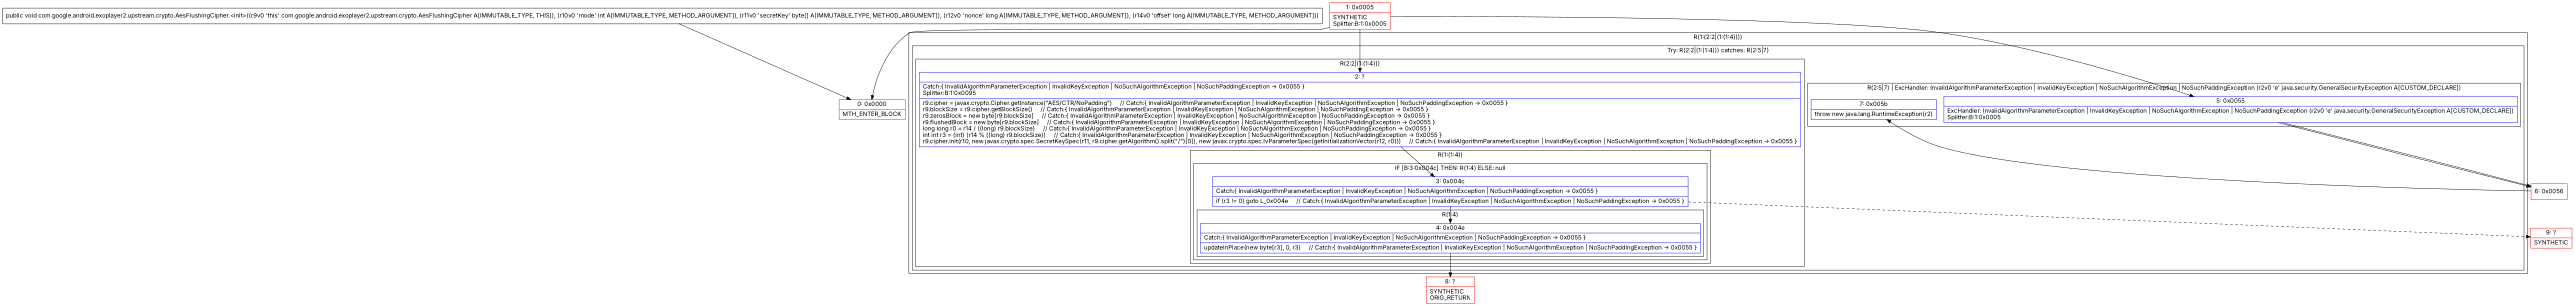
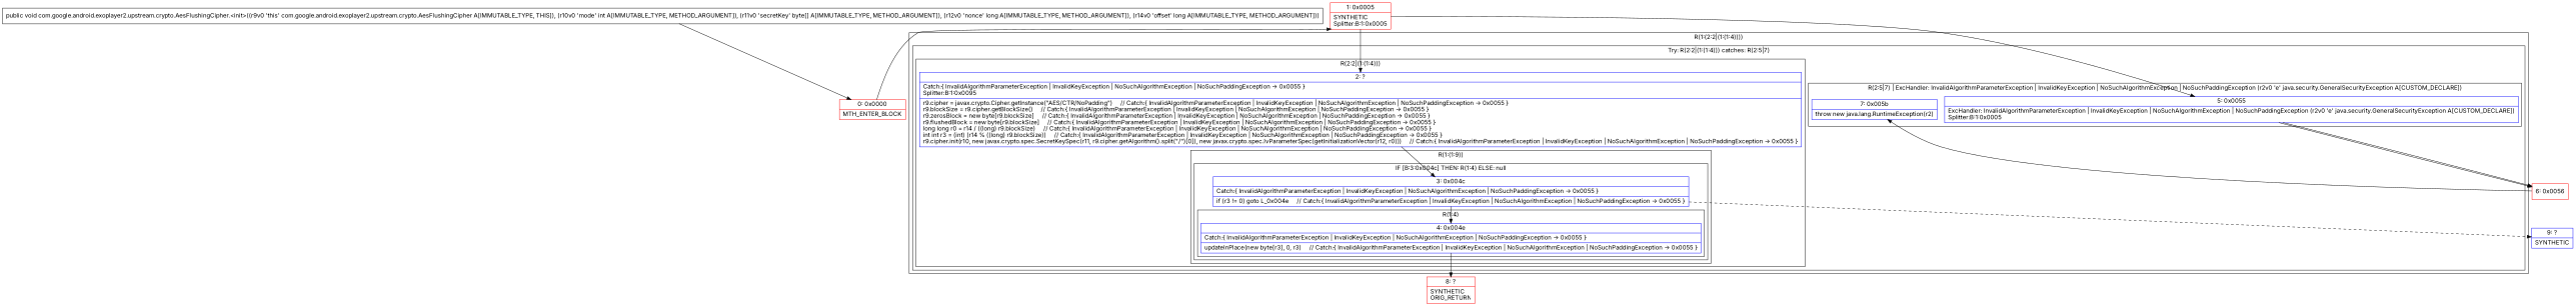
  digraph {
    fontname=Inter
    node [color=blue fontname=Inter shape=record]
    edge [fontname=Inter]
    n1 [label="{4\:\ 0x004e|Catch:\{ InvalidAlgorithmParameterException \| InvalidKeyException \| NoSuchAlgorithmException \| NoSuchPaddingException \-\> 0x0055 \}\l|updateInPlace(new byte[r3], 0, r3)     \/\/ Catch:\{ InvalidAlgorithmParameterException \| InvalidKeyException \| NoSuchAlgorithmException \| NoSuchPaddingException \-\> 0x0055 \}\l}"]
    n2 [label="{3\:\ 0x004c|Catch:\{ InvalidAlgorithmParameterException \| InvalidKeyException \| NoSuchAlgorithmException \| NoSuchPaddingException \-\> 0x0055 \}\l|if (r3 != 0) goto L_0x004e     \/\/ Catch:\{ InvalidAlgorithmParameterException \| InvalidKeyException \| NoSuchAlgorithmException \| NoSuchPaddingException \-\> 0x0055 \}\l}"]
    n3 [label="{2\:\ ?|Catch:\{ InvalidAlgorithmParameterException \| InvalidKeyException \| NoSuchAlgorithmException \| NoSuchPaddingException \-\> 0x0055 \}\lSplitter:B:1:0x0095\l|r9.cipher = javax.crypto.Cipher.getInstance(\"AES\/CTR\/NoPadding\")     \/\/ Catch:\{ InvalidAlgorithmParameterException \| InvalidKeyException \| NoSuchAlgorithmException \| NoSuchPaddingException \-\> 0x0055 \}\lr9.blockSize = r9.cipher.getBlockSize()     \/\/ Catch:\{ InvalidAlgorithmParameterException \| InvalidKeyException \| NoSuchAlgorithmException \| NoSuchPaddingException \-\> 0x0055 \}\lr9.zerosBlock = new byte[r9.blockSize]     \/\/ Catch:\{ InvalidAlgorithmParameterException \| InvalidKeyException \| NoSuchAlgorithmException \| NoSuchPaddingException \-\> 0x0055 \}\lr9.flushedBlock = new byte[r9.blockSize]     \/\/ Catch:\{ InvalidAlgorithmParameterException \| InvalidKeyException \| NoSuchAlgorithmException \| NoSuchPaddingException \-\> 0x0055 \}\llong long r0 = r14 \/ ((long) r9.blockSize)     \/\/ Catch:\{ InvalidAlgorithmParameterException \| InvalidKeyException \| NoSuchAlgorithmException \| NoSuchPaddingException \-\> 0x0055 \}\lint int r3 = (int) (r14 % ((long) r9.blockSize))     \/\/ Catch:\{ InvalidAlgorithmParameterException \| InvalidKeyException \| NoSuchAlgorithmException \| NoSuchPaddingException \-\> 0x0055 \}\lr9.cipher.init(r10, new javax.crypto.spec.SecretKeySpec(r11, r9.cipher.getAlgorithm().split(\"\/\")[0]), new javax.crypto.spec.IvParameterSpec(getInitializationVector(r12, r0)))     \/\/ Catch:\{ InvalidAlgorithmParameterException \| InvalidKeyException \| NoSuchAlgorithmException \| NoSuchPaddingException \-\> 0x0055 \}\l}"]
    n4 [label="{5\:\ 0x0055|ExcHandler: InvalidAlgorithmParameterException \| InvalidKeyException \| NoSuchAlgorithmException \| NoSuchPaddingException (r2v0 'e' java.security.GeneralSecurityException A[CUSTOM_DECLARE])\lSplitter:B:1:0x0005\l}"]
    n5 [label="{7\:\ 0x005b|throw new java.lang.RuntimeException(r2)\l}"]
    n6 [color=red label="{8\:\ ?|SYNTHETIC\lORIG_RETURN\l}"]
-   n7 [color=red label="{9\:\ ?|SYNTHETIC\l}"]
+   n7 [label="{9\:\ ?|SYNTHETIC\l}"]
    n8 [color=red label="{6\:\ 0x0056}"]
    n9 [color=red label="{0\:\ 0x0000|MTH_ENTER_BLOCK\l}"]
    n10 [color=red label="{1\:\ 0x0005|SYNTHETIC\lSplitter:B:1:0x0005\l}"]
    n11 [label="{public void com.google.android.exoplayer2.upstream.crypto.AesFlushingCipher.\<init\>((r9v0 'this' com.google.android.exoplayer2.upstream.crypto.AesFlushingCipher A[IMMUTABLE_TYPE, THIS]), (r10v0 'mode' int A[IMMUTABLE_TYPE, METHOD_ARGUMENT]), (r11v0 'secretKey' byte[] A[IMMUTABLE_TYPE, METHOD_ARGUMENT]), (r12v0 'nonce' long A[IMMUTABLE_TYPE, METHOD_ARGUMENT]), (r14v0 'offset' long A[IMMUTABLE_TYPE, METHOD_ARGUMENT])) }" color=""]
    subgraph cluster_1 {
      label="R(1:(2:2|(1:(1:4))))"
      subgraph cluster_2 {
        label="Try: R(2:2|(1:(1:4))) catches: R(2:5|7)"
        subgraph cluster_3 {
          label="R(2:2|(1:(1:4)))"
          n3
          subgraph cluster_4 {
-           label="R(1:(1:4))"
+           label="R(1:(1:9))"
            subgraph cluster_5 {
              label="IF [B:3:0x004c] THEN: R(1:4) ELSE: null"
              n2
              subgraph cluster_6 {
                label="R(1:4)"
                n1
              }
            }
          }
        }
        subgraph cluster_7 {
          label="R(2:5|7) | ExcHandler: InvalidAlgorithmParameterException \| InvalidKeyException \| NoSuchAlgorithmException \| NoSuchPaddingException (r2v0 'e' java.security.GeneralSecurityException A[CUSTOM_DECLARE])\l"
          n4
          n5
        }
      }
    }
    subgraph cluster_8 {
      label="R(2:5|7) | ExcHandler: InvalidAlgorithmParameterException \| InvalidKeyException \| NoSuchAlgorithmException \| NoSuchPaddingException (r2v0 'e' java.security.GeneralSecurityException A[CUSTOM_DECLARE])\l"
    }
    n1 -> n6
    n2 -> n1
    n2 -> n7 [style=dashed]
    n3 -> n2
    n4 -> n8
    n4 -> n8
    n8 -> n5
-   n10 -> n9
+   n9 -> n10
    n10 -> n3
    n10 -> n4
    n11 -> n9
  }
